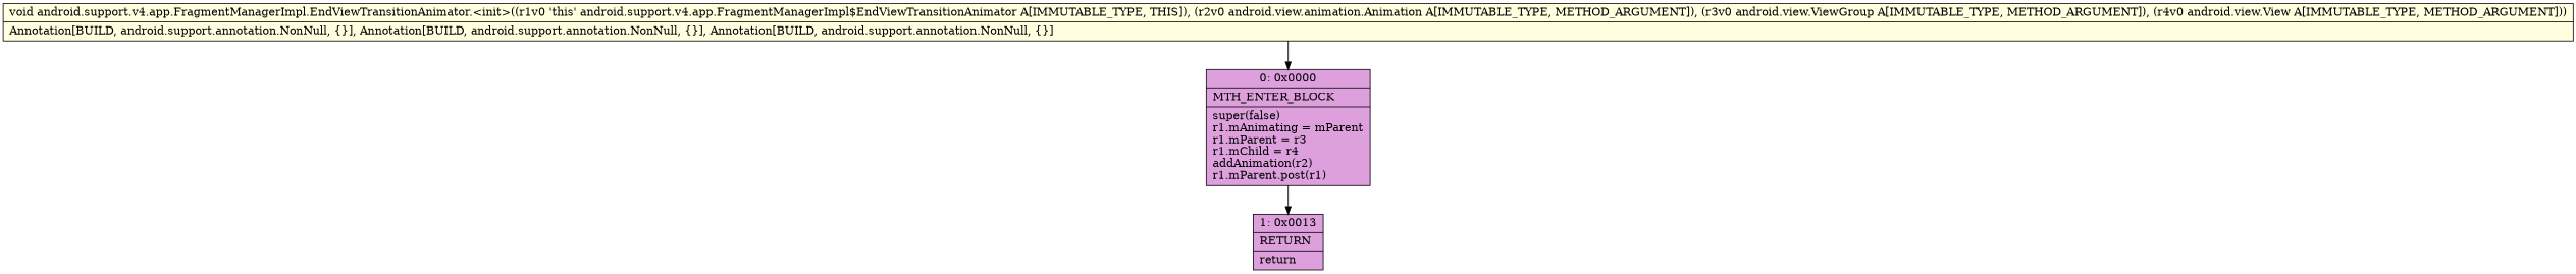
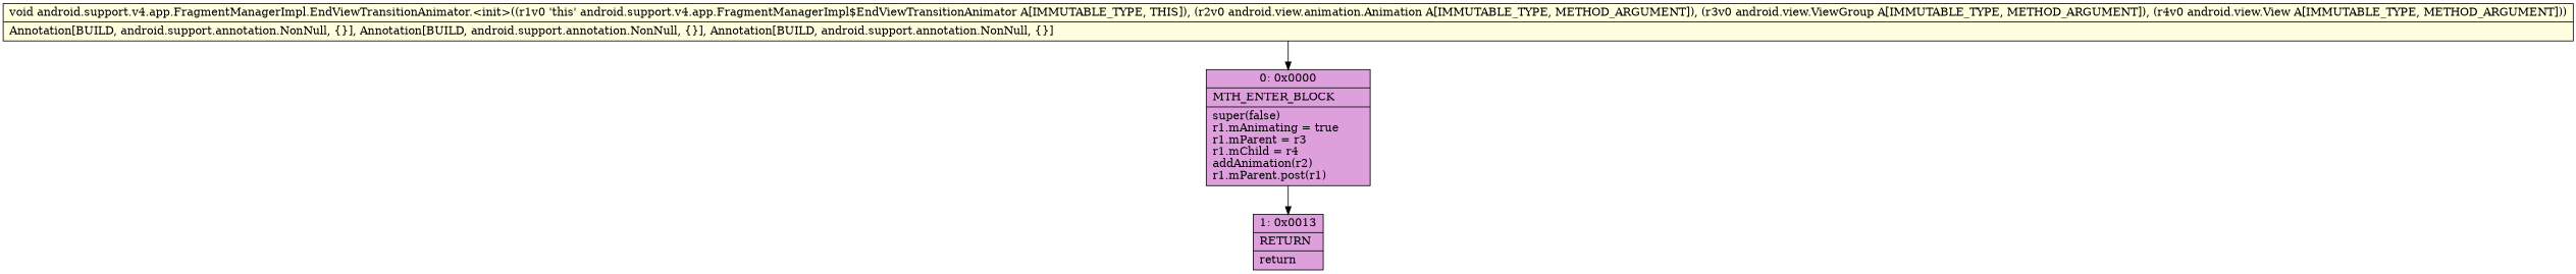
  digraph {
    node [shape=record style=filled fillcolor=plum]
-   n1 [label="{0\:\ 0x0000|MTH_ENTER_BLOCK\l|super(false)\lr1.mAnimating = mParent\lr1.mParent = r3\lr1.mChild = r4\laddAnimation(r2)\lr1.mParent.post(r1)\l}"]
+   n1 [label="{0\:\ 0x0000|MTH_ENTER_BLOCK\l|super(false)\lr1.mAnimating = true\lr1.mParent = r3\lr1.mChild = r4\laddAnimation(r2)\lr1.mParent.post(r1)\l}"]
    n2 [label="{1\:\ 0x0013|RETURN\l|return\l}"]
    n3 [label="{void android.support.v4.app.FragmentManagerImpl.EndViewTransitionAnimator.\<init\>((r1v0 'this' android.support.v4.app.FragmentManagerImpl$EndViewTransitionAnimator A[IMMUTABLE_TYPE, THIS]), (r2v0 android.view.animation.Animation A[IMMUTABLE_TYPE, METHOD_ARGUMENT]), (r3v0 android.view.ViewGroup A[IMMUTABLE_TYPE, METHOD_ARGUMENT]), (r4v0 android.view.View A[IMMUTABLE_TYPE, METHOD_ARGUMENT]))  | Annotation[BUILD, android.support.annotation.NonNull, \{\}], Annotation[BUILD, android.support.annotation.NonNull, \{\}], Annotation[BUILD, android.support.annotation.NonNull, \{\}]\l}" fillcolor=lightyellow]
    n1 -> n2
    n3 -> n1
  }
